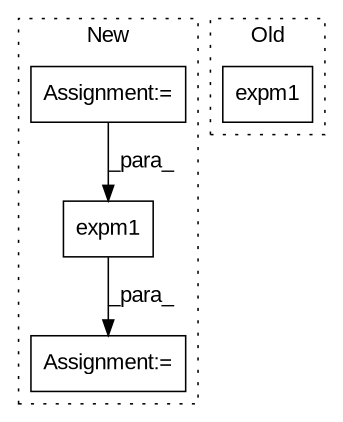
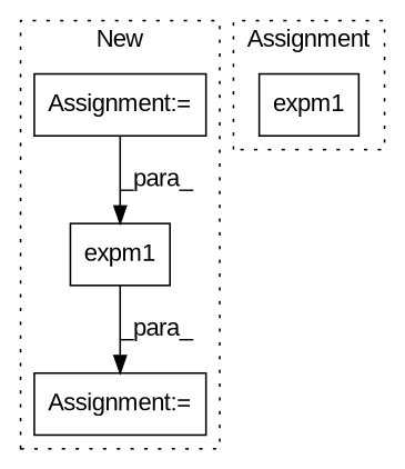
  digraph {
    fontname="Liberation Sans"
    node [a=32 l="6,1" shape=box fontname="Liberation Sans"]
    edge [fontname="Liberation Sans"]
    n1 [label=expm1 s="5037,5051"]
    n2 [a=7 l=1 label="Assignment:=" s=4923]
    n3 [a=7 l=1 label="Assignment:=" s=5019]
    n4 [label=expm1 s="4933,4941"]
    subgraph cluster_1 {
      label=New
      style=dotted
      n1
      n2
      n3
    }
    subgraph cluster_2 {
-     label=Old
+     label=Assignment
      style=dotted
      n4
    }
    n1 -> n3 [label=_para_]
    n2 -> n1 [label=_para_]
  }
